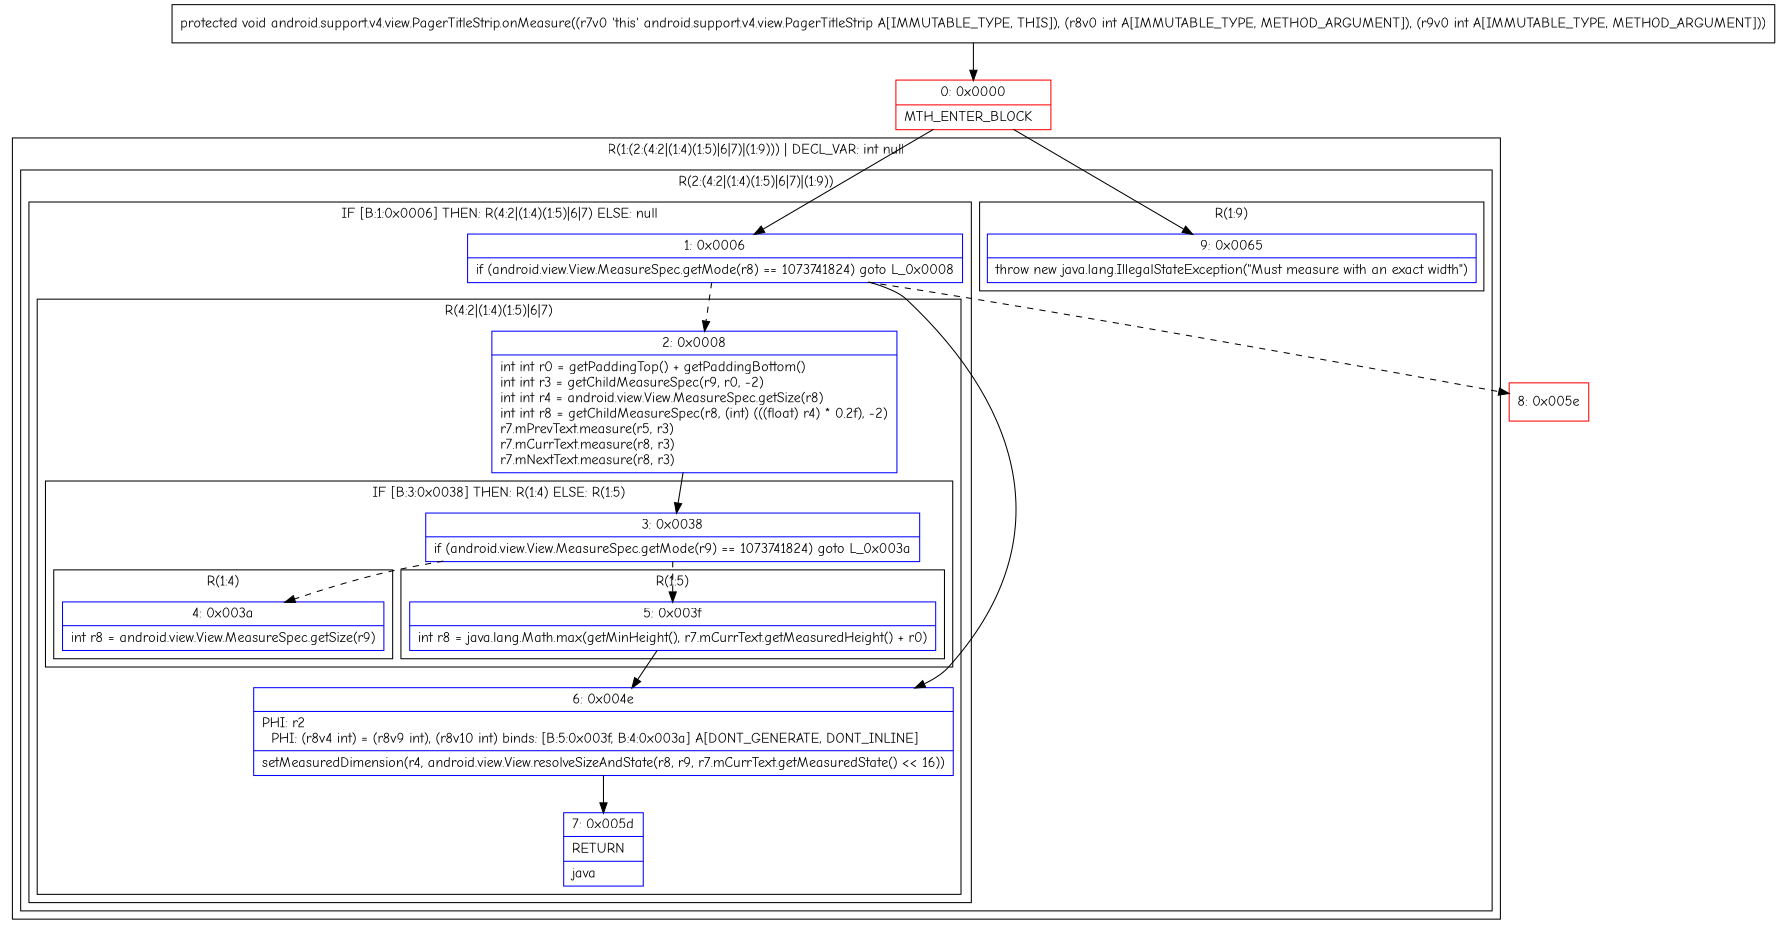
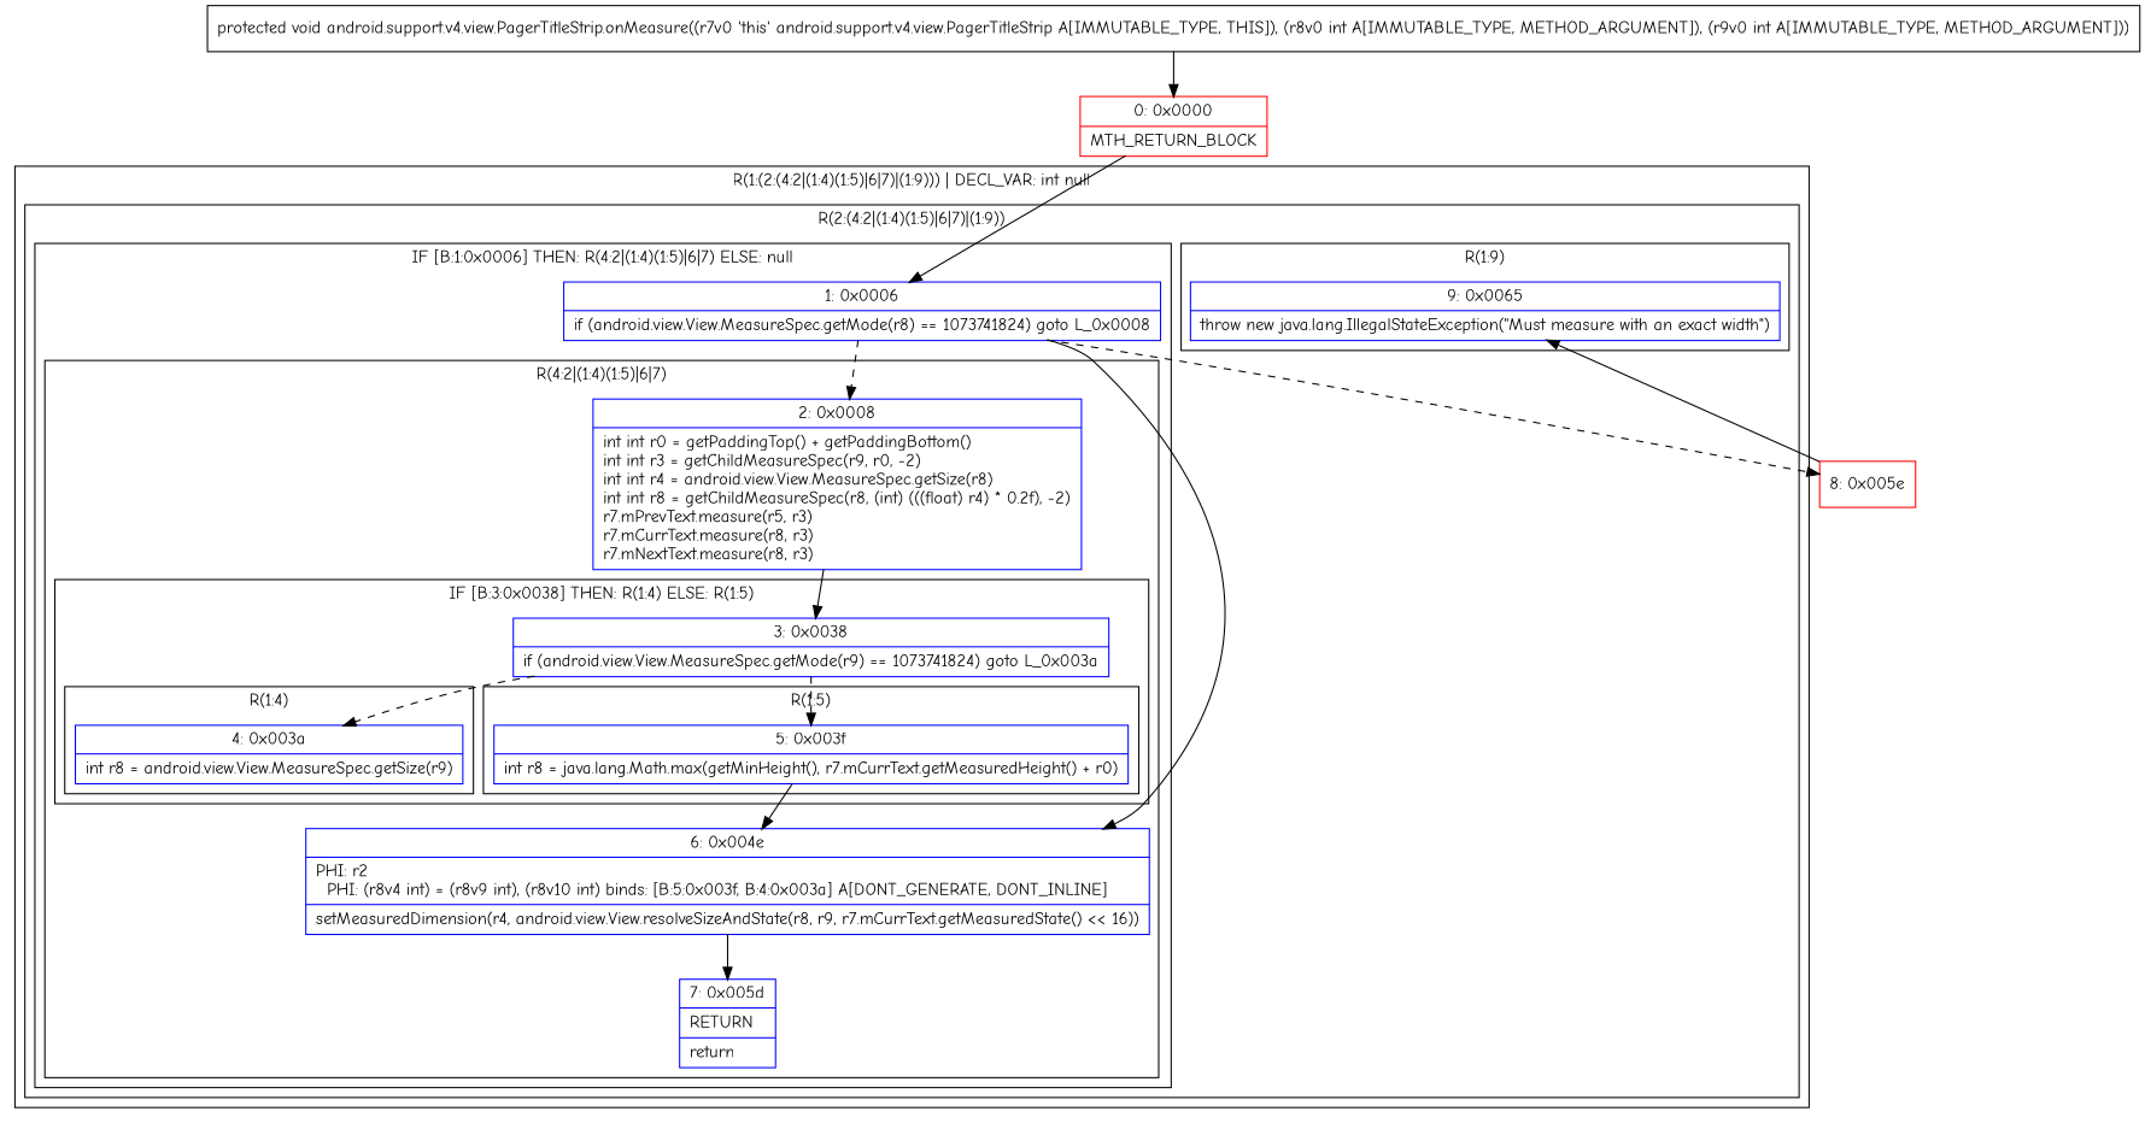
  digraph {
    fontname="Comic Neue"
    node [color=blue fontname="Comic Neue" shape=record]
    edge [fontname="Comic Neue"]
    n1 [label="{4\:\ 0x003a|int r8 = android.view.View.MeasureSpec.getSize(r9)\l}"]
    n2 [label="{5\:\ 0x003f|int r8 = java.lang.Math.max(getMinHeight(), r7.mCurrText.getMeasuredHeight() + r0)\l}"]
    n3 [label="{3\:\ 0x0038|if (android.view.View.MeasureSpec.getMode(r9) == 1073741824) goto L_0x003a\l}"]
    n4 [label="{2\:\ 0x0008|int int r0 = getPaddingTop() + getPaddingBottom()\lint int r3 = getChildMeasureSpec(r9, r0, \-2)\lint int r4 = android.view.View.MeasureSpec.getSize(r8)\lint int r8 = getChildMeasureSpec(r8, (int) (((float) r4) * 0.2f), \-2)\lr7.mPrevText.measure(r5, r3)\lr7.mCurrText.measure(r8, r3)\lr7.mNextText.measure(r8, r3)\l}"]
    n5 [label="{6\:\ 0x004e|PHI: r2 \l  PHI: (r8v4 int) = (r8v9 int), (r8v10 int) binds: [B:5:0x003f, B:4:0x003a] A[DONT_GENERATE, DONT_INLINE]\l|setMeasuredDimension(r4, android.view.View.resolveSizeAndState(r8, r9, r7.mCurrText.getMeasuredState() \<\< 16))\l}"]
-   n6 [label="{7\:\ 0x005d|RETURN\l|java\l}"]
+   n6 [label="{7\:\ 0x005d|RETURN\l|return\l}"]
    n7 [label="{1\:\ 0x0006|if (android.view.View.MeasureSpec.getMode(r8) == 1073741824) goto L_0x0008\l}"]
    n8 [label="{9\:\ 0x0065|throw new java.lang.IllegalStateException(\"Must measure with an exact width\")\l}"]
    n9 [color=red label="{8\:\ 0x005e}"]
-   n10 [color=red label="{0\:\ 0x0000|MTH_ENTER_BLOCK\l}"]
+   n10 [color=red label="{0\:\ 0x0000|MTH_RETURN_BLOCK\l}"]
    n11 [label="{protected void android.support.v4.view.PagerTitleStrip.onMeasure((r7v0 'this' android.support.v4.view.PagerTitleStrip A[IMMUTABLE_TYPE, THIS]), (r8v0 int A[IMMUTABLE_TYPE, METHOD_ARGUMENT]), (r9v0 int A[IMMUTABLE_TYPE, METHOD_ARGUMENT])) }" color=""]
    subgraph cluster_1 {
      label="R(1:(2:(4:2|(1:4)(1:5)|6|7)|(1:9))) | DECL_VAR: int null\l"
      subgraph cluster_2 {
        label="R(2:(4:2|(1:4)(1:5)|6|7)|(1:9))"
        subgraph cluster_3 {
          label="IF [B:1:0x0006] THEN: R(4:2|(1:4)(1:5)|6|7) ELSE: null"
          n7
          subgraph cluster_4 {
            label="R(4:2|(1:4)(1:5)|6|7)"
            n4
            n5
            n6
            subgraph cluster_5 {
              label="IF [B:3:0x0038] THEN: R(1:4) ELSE: R(1:5)"
              n3
              subgraph cluster_6 {
                label="R(1:4)"
                n1
              }
              subgraph cluster_7 {
                label="R(1:5)"
                n2
              }
            }
          }
        }
        subgraph cluster_8 {
          label="R(1:9)"
          n8
        }
      }
    }
    n2 -> n5
    n3 -> n1 [style=dashed]
    n3 -> n2 [style=dashed]
    n4 -> n3
    n5 -> n6
    n7 -> n4 [style=dashed]
    n7 -> n5
    n7 -> n9 [style=dashed]
-   n10 -> n8
+   n9 -> n8
    n10 -> n7
    n11 -> n10
  }
